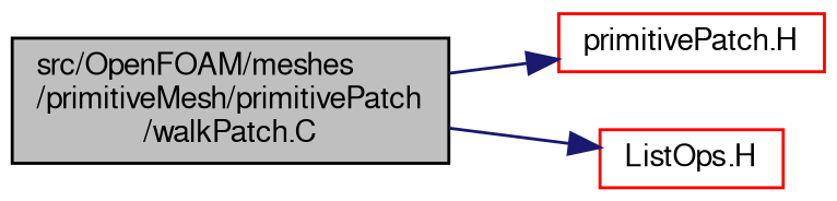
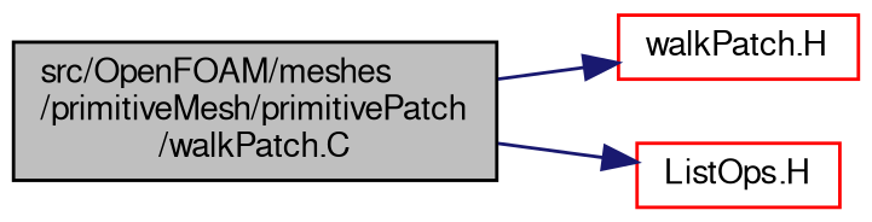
  digraph {
    rankdir=LR
    node [color=red fontname=FreeSans fontsize=10 shape=record]
    edge [color=midnightblue fontname=FreeSans fontsize=10 labelfontname=FreeSans labelfontsize=10 style=solid]
    n1 [color=black fillcolor=grey75 fontcolor=black height=0.2 label="src/OpenFOAM/meshes\l/primitiveMesh/primitivePatch\l/walkPatch.C" style=filled width=0.4]
-   n2 [height=0.2 label="primitivePatch.H" width=0.4]
+   n2 [height=0.2 label="walkPatch.H" width=0.4]
    n3 [height=0.2 label="ListOps.H" width=0.4]
    n1 -> n2
    n1 -> n3
  }
